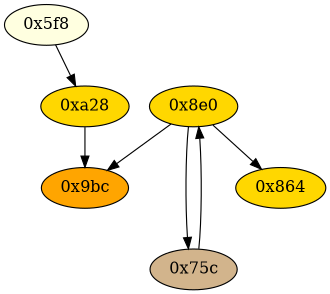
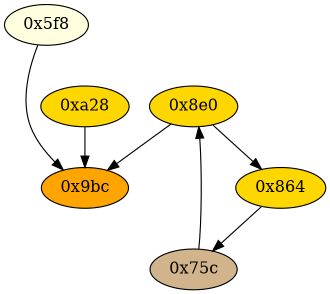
  strict digraph {
    "edge"="{}"
    file="/Users/mark/Documents/deobfus-2019-ccs/ALL-CFG/small-programs/1b-1-1-0-0-dc-2-0-2/1528_recovered.dot"
    "graph"="{u'file': u'/Users/mark/Documents/deobfus-2019-ccs/ALL-CFG/small-programs/1b-1-1-0-0-dc-2-0-2/1528_recovered.dot'}"
    "node"="{u'opcode': u''}"
    node [fillcolor=gold style=filled]
    "0x9bc" [fillcolor=orange opcode="[u'ldr', u'mov', u'ldr', u'ldr', u'add', u'sub', u'sub', u'mul', u'mov', u'eor', u'and', u'ldr', u'mov', u'ldr', u'cmp', u'mov', u'teq', u'mov', u'mov', u'cmp', u'mov', u'mov', u'b']"]
    "0x8e0" [opcode="[u'ldr', u'mov', u'str', u'ldr', u'str', u'ldr', u'ldr', u'ldr', u'add', u'sub', u'sub', u'mul', u'mov', u'eor', u'and', u'ldr', u'mov', u'ldr', u'cmp', u'mov', u'teq', u'ldr', u'mov', u'cmp', u'mov', u'mov', u'b']"]
    "0x75c" [fillcolor=tan opcode="[u'ldr', u'ldr', u'add', u'str', u'ldr', u'ldr', u'add', u'add', u'sub', u'str', u'ldr', u'b']"]
    n4 [label="0x864" opcode="[u'ldr', u'mov', u'ldr', u'rsb', u'mvn', u'mul', u'mov', u'eor', u'and', u'ldr', u'mov', u'ldr', u'cmp', u'mov', u'teq', u'ldr', u'ldr', u'mov', u'cmp', u'mov', u'mov', u'b']"]
    "0xa28" [opcode="[u'ldr', u'str', u'ldr', u'str', u'ldr', u'ldr', u'ldr', u'sub', u'sub', u'add', u'mul', u'mvn', u'ldr', u'orr', u'mov', u'cmn', u'mov', u'ldr', u'cmp', u'mov', u'mov', u'mov', u'cmn', u'mov', u'mov', u'teq', u'mov', u'b']"]
    "0x5f8" [fillcolor=lightyellow opcode="[u'push', u'add', u'sub', u'add', u'mvn', u'str', u'mov', u'str', u'ldr', u'str', u'ldr', u'ldr', u'ldr', u'str', u'ldr', u'str', u'ldr', u'ldr', u'str', u'ldr', u'ldr', u'ldr', u'ldr', u'add', u'str', u'ldr', u'str', u'add', u'str', u'str', u'str', u'mov', u'str', u'mov', u'b']"]
    "0x8e0" -> "0x9bc"
-   "0x8e0" -> "0x75c"
+   n4 -> "0x75c"
    "0x8e0" -> n4
    "0x75c" -> "0x8e0"
    "0xa28" -> "0x9bc"
-   "0x5f8" -> "0xa28"
+   "0x5f8" -> "0x9bc"
  }
